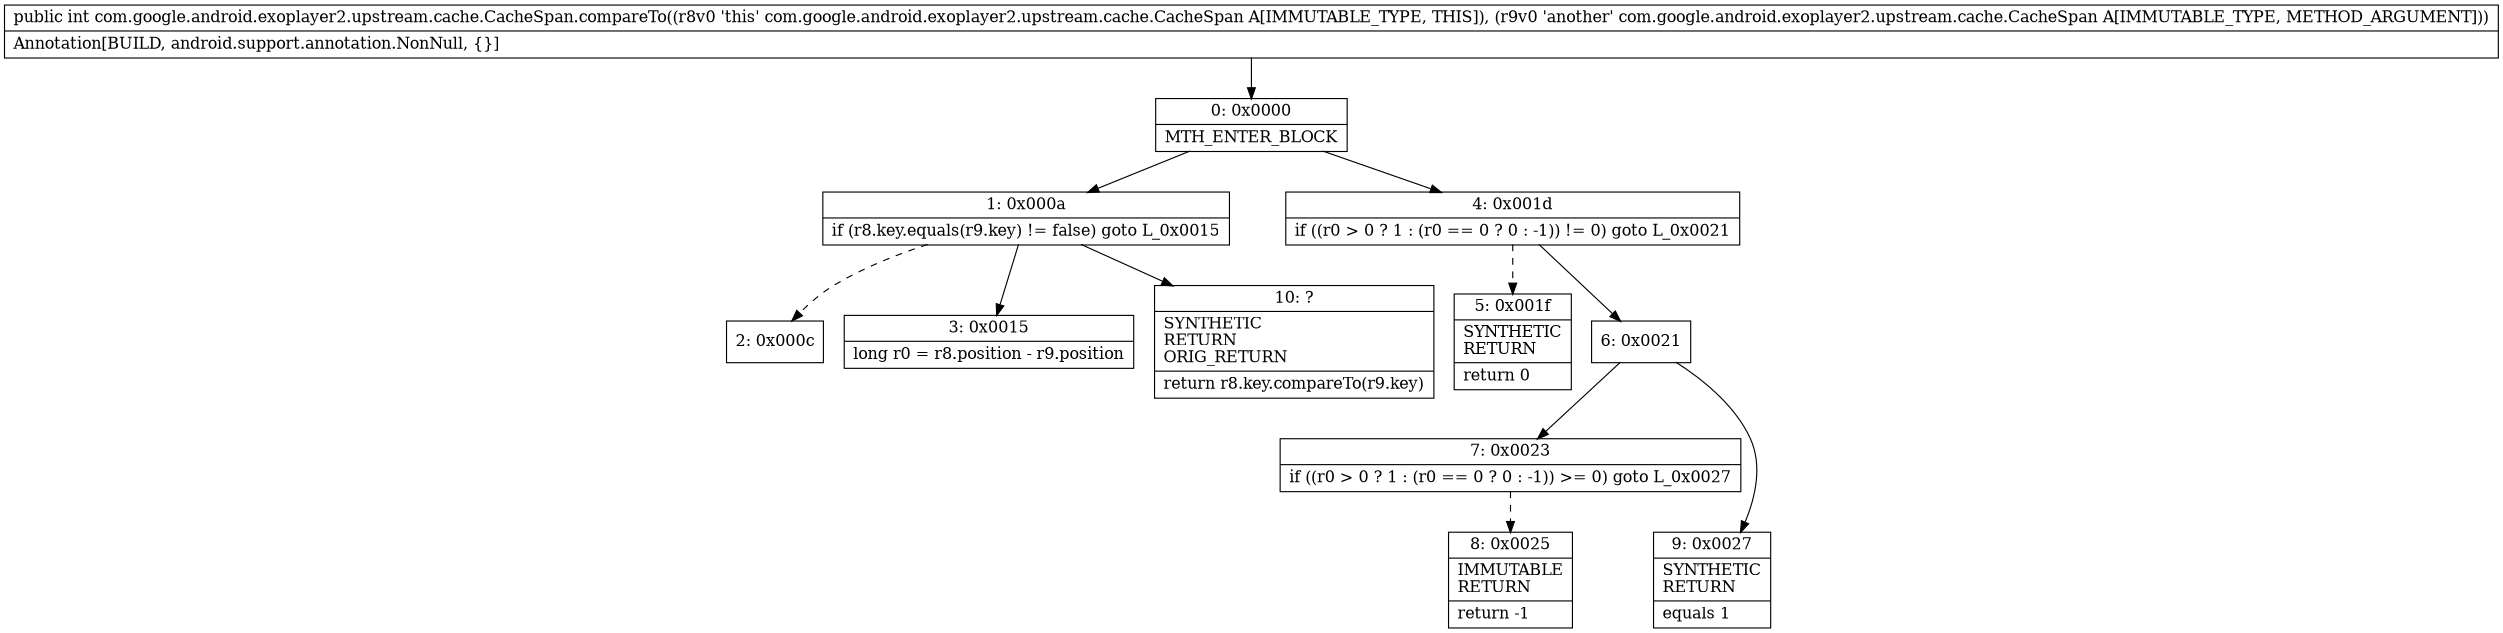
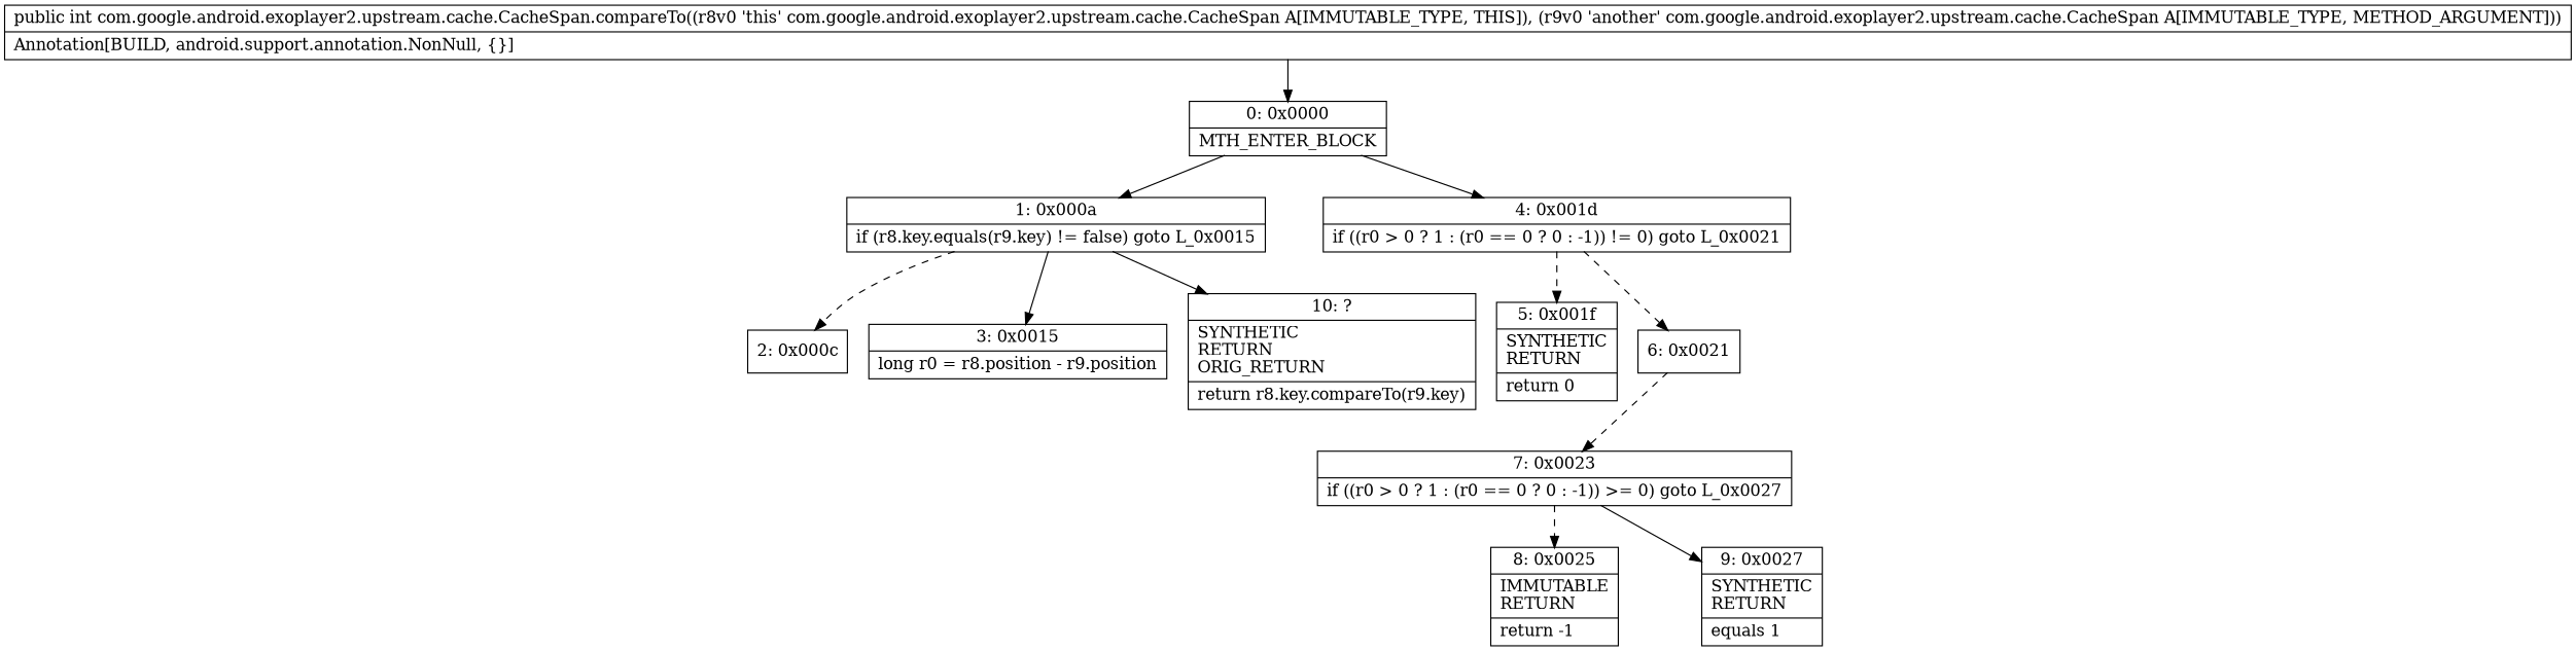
  digraph {
    node [shape=record]
    n1 [label="{0\:\ 0x0000|MTH_ENTER_BLOCK\l}"]
    n2 [label="{1\:\ 0x000a|if (r8.key.equals(r9.key) != false) goto L_0x0015\l}"]
    n3 [label="{4\:\ 0x001d|if ((r0 \> 0 ? 1 : (r0 == 0 ? 0 : \-1)) != 0) goto L_0x0021\l}"]
    n4 [label="{2\:\ 0x000c}"]
    n5 [label="{3\:\ 0x0015|long r0 = r8.position \- r9.position\l}"]
    n6 [label="{10\:\ ?|SYNTHETIC\lRETURN\lORIG_RETURN\l|return r8.key.compareTo(r9.key)\l}"]
    n7 [label="{5\:\ 0x001f|SYNTHETIC\lRETURN\l|return 0\l}"]
    n8 [label="{6\:\ 0x0021}"]
    n9 [label="{7\:\ 0x0023|if ((r0 \> 0 ? 1 : (r0 == 0 ? 0 : \-1)) \>= 0) goto L_0x0027\l}"]
    n10 [label="{8\:\ 0x0025|IMMUTABLE\lRETURN\l|return \-1\l}"]
    n11 [label="{9\:\ 0x0027|SYNTHETIC\lRETURN\l|equals 1\l}"]
    n12 [label="{public int com.google.android.exoplayer2.upstream.cache.CacheSpan.compareTo((r8v0 'this' com.google.android.exoplayer2.upstream.cache.CacheSpan A[IMMUTABLE_TYPE, THIS]), (r9v0 'another' com.google.android.exoplayer2.upstream.cache.CacheSpan A[IMMUTABLE_TYPE, METHOD_ARGUMENT]))  | Annotation[BUILD, android.support.annotation.NonNull, \{\}]\l}"]
    n1 -> n2
    n1 -> n3
    n2 -> n4 [style=dashed]
    n2 -> n5
    n2 -> n6
    n3 -> n7 [style=dashed]
-   n3 -> n8
-   n8 -> n9
+   n3 -> n8 [style=dashed]
+   n8 -> n9 [style=dashed]
    n9 -> n10 [style=dashed]
-   n8 -> n11
+   n9 -> n11
    n12 -> n1
  }
